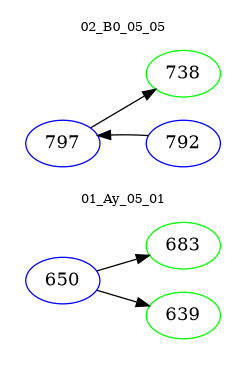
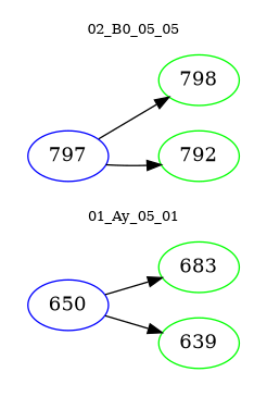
  digraph {
    rankdir=LR
    node [color=green]
    edge [color=black]
    n1 [color=blue label=650]
    n2 [label=639]
    n3 [label=683]
    n4 [color=blue label=797]
-   n5 [color=blue label=792]
-   n6 [label=738]
+   n5 [label=792]
+   n6 [label=798]
    subgraph cluster_1 {
      color=white
      fontsize=10
      label="01_Ay_05_01"
      n1
      n2
      n3
    }
    subgraph cluster_2 {
      color=white
      fontsize=10
      label="02_B0_05_05"
      n4
      n5
      n6
    }
    n1 -> n2
    n1 -> n3
-   n5 -> n4
+   n4 -> n5
    n4 -> n6
  }
